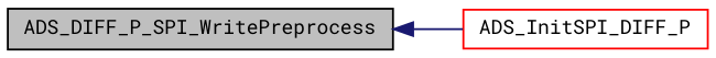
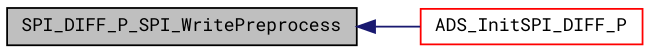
  digraph {
    rankdir=LR
    fontname="Roboto Mono"
    node [fontname="Roboto Mono" fontsize=10 shape=record style=filled]
-   n1 [color=black fillcolor=grey75 fontcolor=black height=0.2 label=ADS_DIFF_P_SPI_WritePreprocess width=0.4]
+   n1 [color=black fillcolor=grey75 fontcolor=black height=0.2 label=SPI_DIFF_P_SPI_WritePreprocess width=0.4]
    n2 [color=red fillcolor=white height=0.2 label=ADS_InitSPI_DIFF_P width=0.4]
    n1 -> n2 [color=midnightblue dir=back fontname="Roboto Mono" fontsize=10 labelfontname=Helvetica labelfontsize=10 style=solid]
  }
